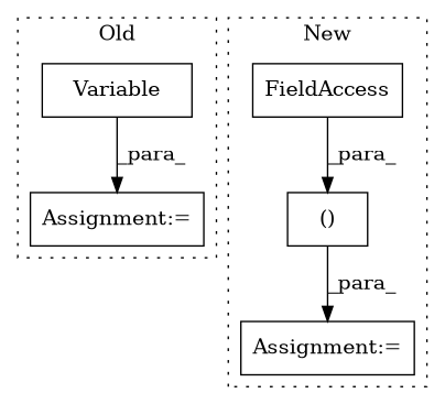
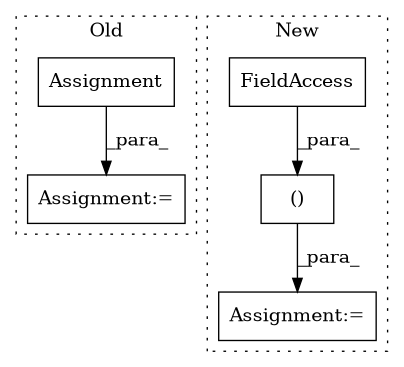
  digraph {
    node [a=7 shape=box]
-   n1 [a=32 l="9,1" label=Variable s="3654,3682"]
+   n1 [a=32 l="9,1" label=Assignment s="3654,3682"]
    n2 [l=1 label="Assignment:=" s=3653]
    n3 [a=106 l=25 label="()" s=4464]
    n4 [l=2 label="Assignment:=" s=4438]
    n5 [a=22 l=6 label=FieldAccess s=4483]
    subgraph cluster_1 {
      label=Old
      style=dotted
      n1
      n2
    }
    subgraph cluster_2 {
      label=New
      style=dotted
      n3
      n4
      n5
    }
    n1 -> n2 [label=_para_]
    n3 -> n4 [label=_para_]
    n5 -> n3 [label=_para_]
  }
